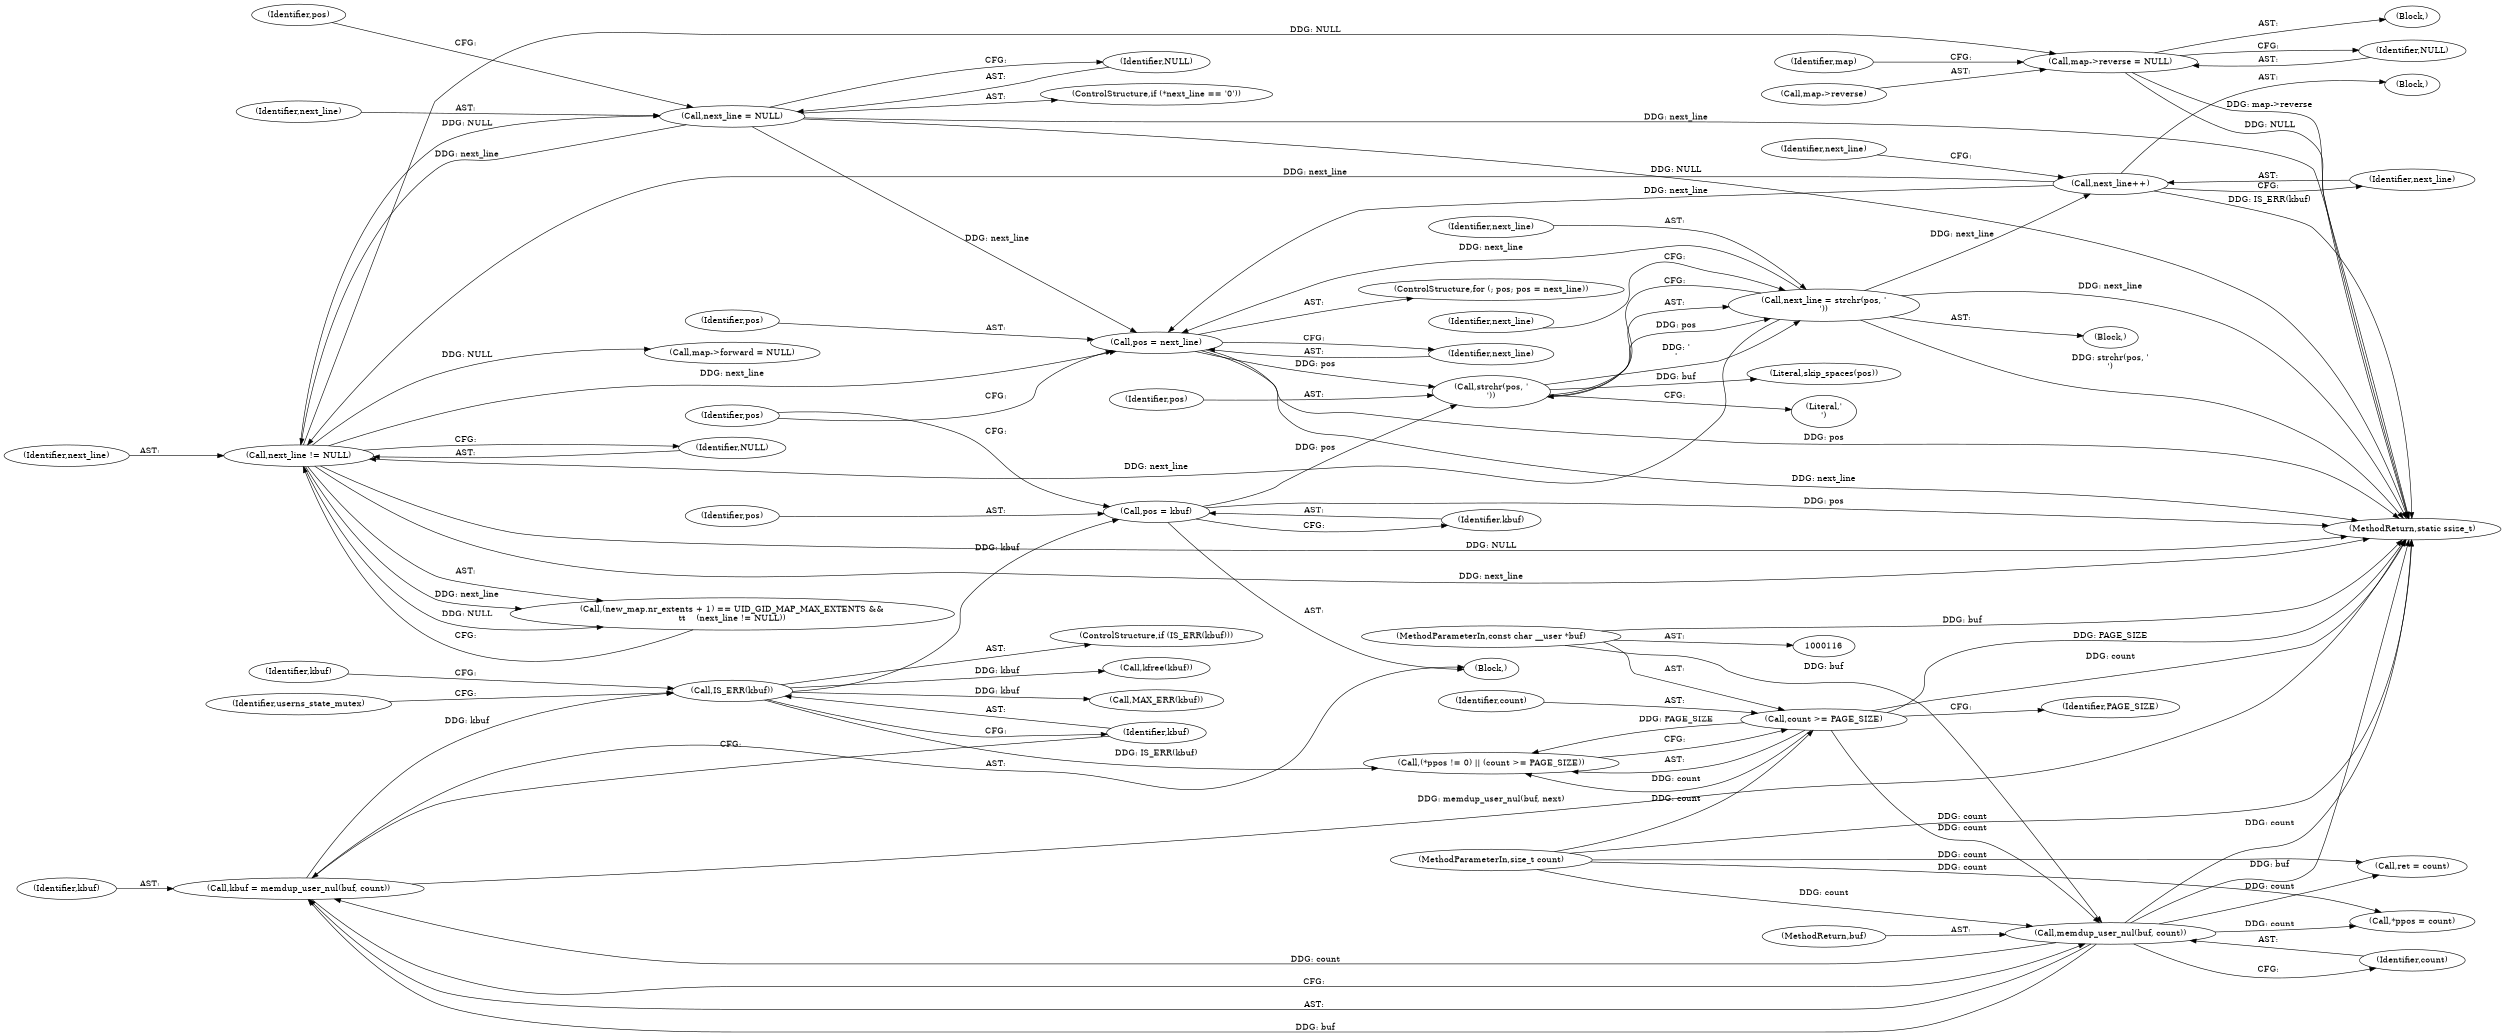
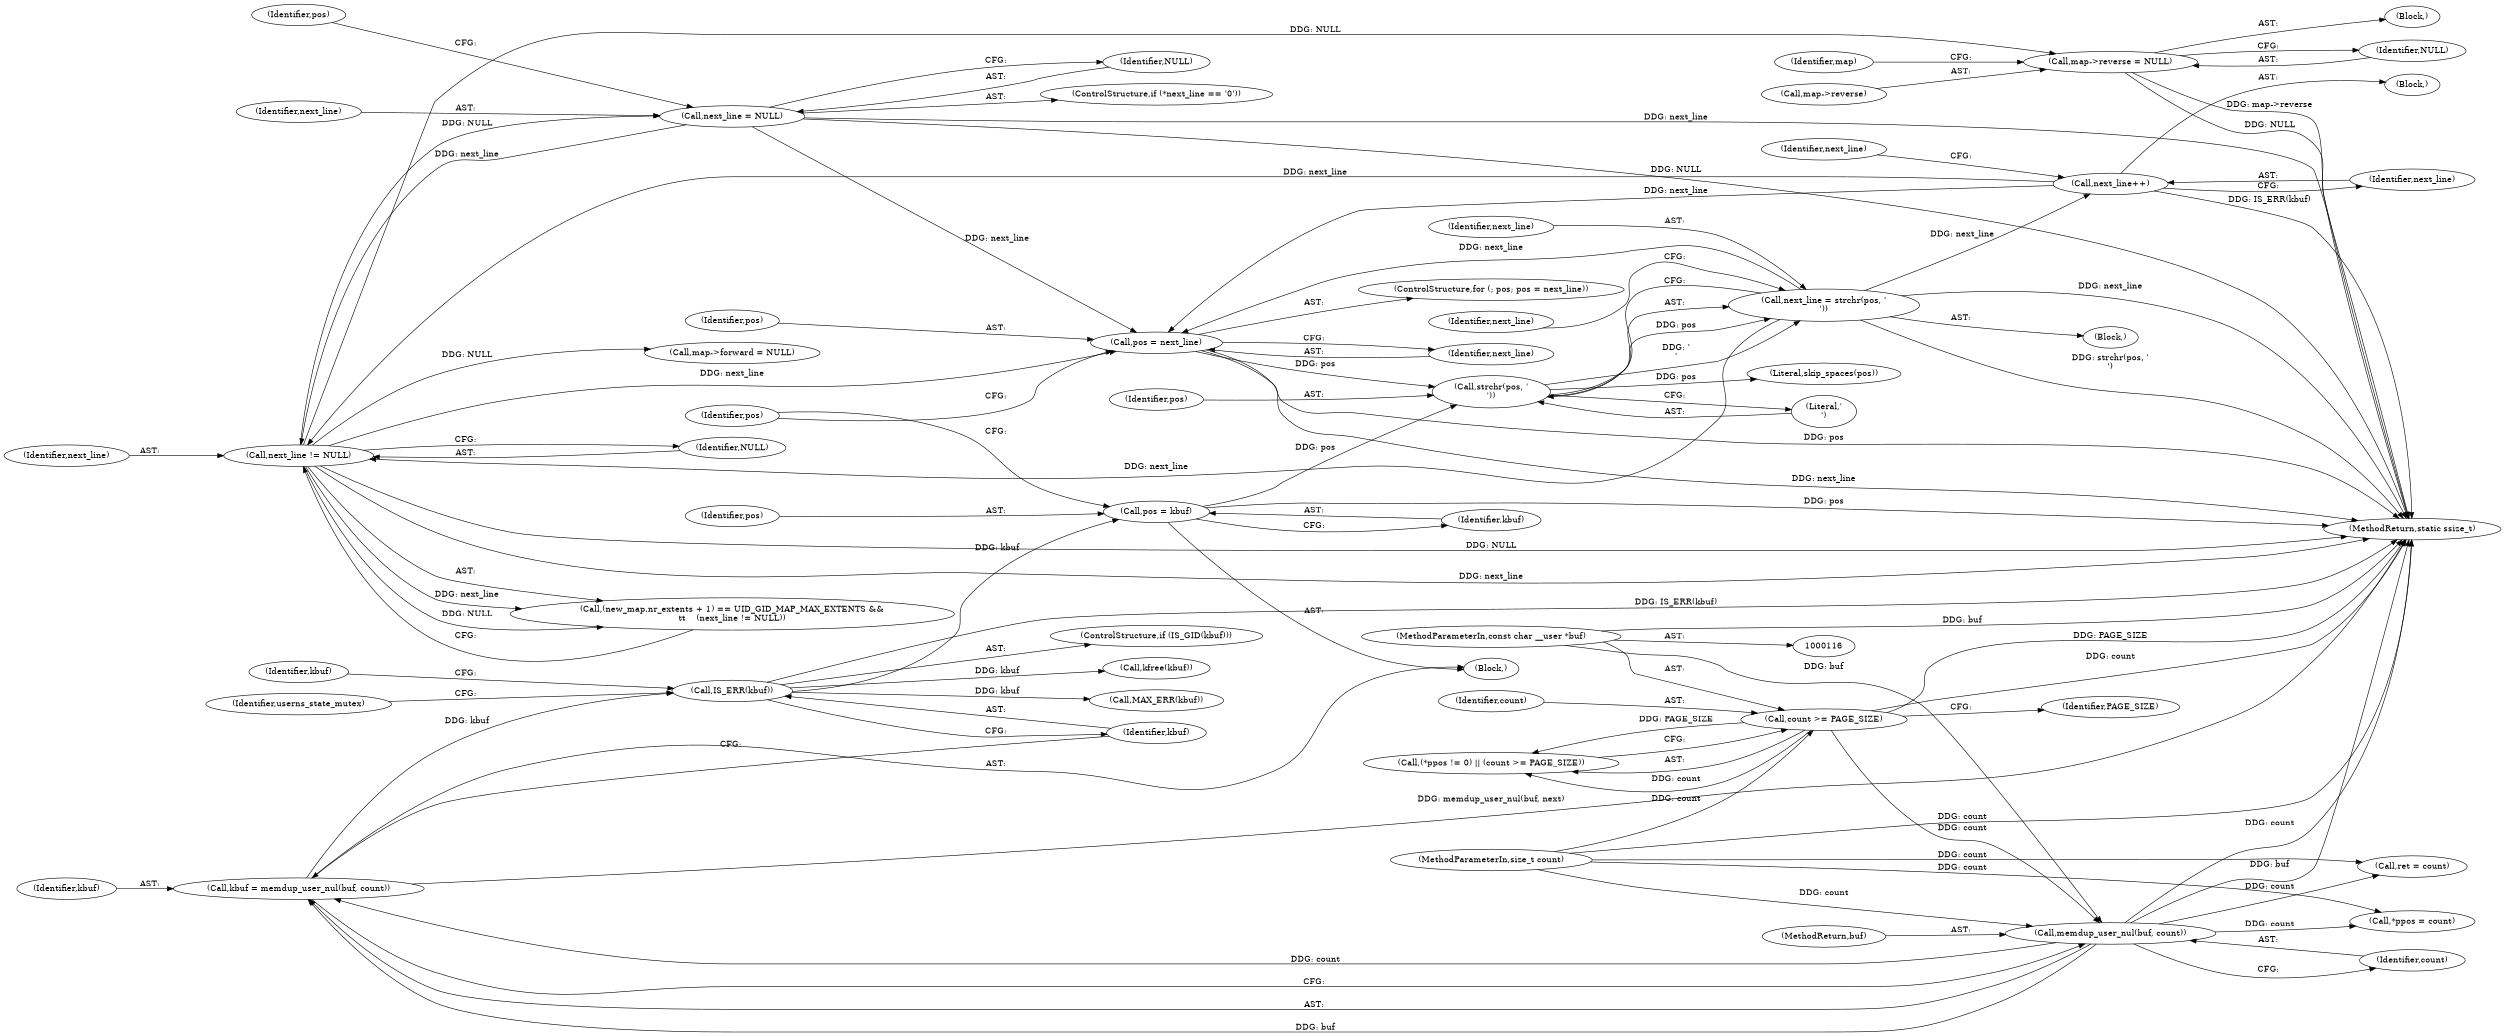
  digraph {
    rankdir=LR
    n1 [label="(Call,map->reverse = NULL)"]
    n2 [label="(Block,)"]
    n3 [label="(Identifier,NULL)"]
    n4 [label="(MethodReturn,static ssize_t)"]
    n5 [label="(Call,next_line != NULL)"]
    n6 [label="(Call,next_line = NULL)"]
    n7 [label="(Call,pos = next_line)"]
    n8 [label="(Call,map->forward = NULL)"]
    n9 [label="(Identifier,NULL)"]
    n10 [label="(Call,(new_map.nr_extents + 1) == UID_GID_MAP_MAX_EXTENTS &&\n\t\t    (next_line != NULL))"]
    n11 [label="(ControlStructure,if (*next_line == '\0'))"]
    n12 [label="(Identifier,NULL)"]
    n13 [label="(Call,strchr(pos, '\n'))"]
    n14 [label="(ControlStructure,for (; pos; pos = next_line))"]
    n15 [label="(Identifier,next_line)"]
    n16 [label="(Call,next_line++)"]
    n17 [label="(Block,)"]
    n18 [label="(Identifier,next_line)"]
    n19 [label="(Call,next_line = strchr(pos, '\n'))"]
    n20 [label="(Block,)"]
    n21 [label="(Literal,'\n')"]
    n22 [label="(Literal,skip_spaces(pos))"]
    n23 [label="(Call,pos = kbuf)"]
    n24 [label="(Block,)"]
    n25 [label="(Identifier,kbuf)"]
    n26 [label="(Call,IS_ERR(kbuf))"]
-   n27 [label="(ControlStructure,if (IS_ERR(kbuf)))"]
+   n27 [label="(ControlStructure,if (IS_GID(kbuf)))"]
    n28 [label="(Identifier,kbuf)"]
    n29 [label="(Call,kfree(kbuf))"]
    n30 [label="(Call,MAX_ERR(kbuf))"]
    n31 [label="(Call,kbuf = memdup_user_nul(buf, count))"]
    n32 [label="(Call,memdup_user_nul(buf, count))"]
    n33 [label="(Call,*ppos = count)"]
    n34 [label="(Identifier,count)"]
    n35 [label="(Call,ret = count)"]
    n36 [label="(MethodParameterIn,const char __user *buf)"]
    1000116
    n38 [label="(Call,count >= PAGE_SIZE)"]
    n39 [label="(Identifier,PAGE_SIZE)"]
    n40 [label="(Call,(*ppos != 0) || (count >= PAGE_SIZE))"]
    n41 [label="(MethodParameterIn,size_t count)"]
    n42 [label="(Identifier,map)"]
    n43 [label="(Identifier,pos)"]
    n44 [label="(Identifier,kbuf)"]
    n45 [label="(Identifier,next_line)"]
    n46 [label="(Identifier,next_line)"]
    n47 [label="(Identifier,pos)"]
    n48 [label="(Identifier,pos)"]
    n49 [label="(Identifier,next_line)"]
    n50 [label="(Identifier,count)"]
    n51 [label="(Identifier,pos)"]
    n52 [label="(MethodReturn,buf)"]
    n53 [label="(Identifier,kbuf)"]
    n54 [label="(Identifier,next_line)"]
    n55 [label="(Call,map->reverse)"]
    n56 [label="(Identifier,pos)"]
    n57 [label="(Identifier,next_line)"]
    n58 [label="(Identifier,userns_state_mutex)"]
    n1 -> n2 [label="AST: "]
    n1 -> n3 [label="CFG: "]
    n1 -> n4 [label="DDG: NULL"]
    n1 -> n4 [label="DDG: map->reverse"]
    n3 -> n1 [label="AST: "]
    n5 -> n1 [label="DDG: NULL"]
    n5 -> n4 [label="DDG: NULL"]
    n5 -> n4 [label="DDG: next_line"]
    n5 -> n6 [label="DDG: NULL"]
    n5 -> n7 [label="DDG: next_line"]
    n5 -> n8 [label="DDG: NULL"]
    n5 -> n9 [label="CFG: "]
    n5 -> n10 [label="AST: "]
    n5 -> n10 [label="DDG: next_line"]
    n5 -> n10 [label="DDG: NULL"]
    n6 -> n4 [label="DDG: next_line"]
    n6 -> n4 [label="DDG: NULL"]
    n6 -> n5 [label="DDG: next_line"]
    n6 -> n7 [label="DDG: next_line"]
    n6 -> n11 [label="AST: "]
    n6 -> n12 [label="CFG: "]
    n7 -> n4 [label="DDG: pos"]
    n7 -> n4 [label="DDG: next_line"]
    n7 -> n13 [label="DDG: pos"]
    n7 -> n14 [label="AST: "]
    n7 -> n15 [label="CFG: "]
    n9 -> n5 [label="AST: "]
    n10 -> n5 [label="CFG: "]
    n12 -> n6 [label="AST: "]
    n13 -> n19 [label="AST: "]
    n13 -> n19 [label="DDG: pos"]
    n13 -> n19 [label="DDG: '\n'"]
    n13 -> n21 [label="CFG: "]
-   n13 -> n22 [label="DDG: buf"]
+   n13 -> n22 [label="DDG: pos"]
    n15 -> n7 [label="AST: "]
    n16 -> n4 [label="DDG: IS_ERR(kbuf)"]
    n16 -> n5 [label="DDG: next_line"]
    n16 -> n7 [label="DDG: next_line"]
    n16 -> n17 [label="AST: "]
    n16 -> n18 [label="CFG: "]
    n18 -> n16 [label="AST: "]
    n19 -> n4 [label="DDG: next_line"]
    n19 -> n4 [label="DDG: strchr(pos, '\n')"]
    n19 -> n5 [label="DDG: next_line"]
    n19 -> n7 [label="DDG: next_line"]
    n19 -> n13 [label="CFG: "]
    n19 -> n16 [label="DDG: next_line"]
    n19 -> n20 [label="AST: "]
+   n21 -> n13 [label="AST: "]
    n23 -> n4 [label="DDG: pos"]
    n23 -> n13 [label="DDG: pos"]
    n23 -> n24 [label="AST: "]
    n23 -> n25 [label="CFG: "]
    n25 -> n23 [label="AST: "]
-   n26 -> n40 [label="DDG: IS_ERR(kbuf)"]
+   n26 -> n4 [label="DDG: IS_ERR(kbuf)"]
    n26 -> n23 [label="DDG: kbuf"]
    n26 -> n27 [label="AST: "]
    n26 -> n28 [label="CFG: "]
    n26 -> n29 [label="DDG: kbuf"]
    n26 -> n30 [label="DDG: kbuf"]
    n28 -> n26 [label="AST: "]
    n28 -> n31 [label="CFG: "]
    n31 -> n4 [label="DDG: memdup_user_nul(buf, next)"]
    n31 -> n24 [label="AST: "]
    n31 -> n26 [label="DDG: kbuf"]
    n31 -> n32 [label="CFG: "]
    n32 -> n4 [label="DDG: count"]
    n32 -> n4 [label="DDG: buf"]
    n32 -> n31 [label="AST: "]
    n32 -> n31 [label="DDG: buf"]
    n32 -> n31 [label="DDG: count"]
    n32 -> n33 [label="DDG: count"]
    n32 -> n34 [label="CFG: "]
    n32 -> n35 [label="DDG: count"]
    n34 -> n32 [label="AST: "]
    n36 -> n4 [label="DDG: buf"]
    n36 -> n32 [label="DDG: buf"]
    n36 -> 1000116 [label="AST: "]
    n36 -> n38 [label="AST: "]
    n38 -> n4 [label="DDG: PAGE_SIZE"]
    n38 -> n4 [label="DDG: count"]
    n38 -> n32 [label="DDG: count"]
    n38 -> n39 [label="CFG: "]
    n38 -> n40 [label="AST: "]
    n38 -> n40 [label="DDG: count"]
    n38 -> n40 [label="DDG: PAGE_SIZE"]
    n40 -> n38 [label="CFG: "]
    n41 -> n4 [label="DDG: count"]
    n41 -> n32 [label="DDG: count"]
    n41 -> n33 [label="DDG: count"]
    n41 -> n35 [label="DDG: count"]
    n41 -> n38 [label="DDG: count"]
    n42 -> n1 [label="CFG: "]
    n43 -> n7 [label="AST: "]
    n44 -> n31 [label="AST: "]
    n45 -> n5 [label="AST: "]
    n46 -> n19 [label="CFG: "]
    n47 -> n13 [label="AST: "]
    n48 -> n6 [label="CFG: "]
    n49 -> n19 [label="AST: "]
    n50 -> n38 [label="AST: "]
    n51 -> n23 [label="AST: "]
    n52 -> n32 [label="AST: "]
    n53 -> n26 [label="CFG: "]
    n54 -> n6 [label="AST: "]
    n55 -> n1 [label="AST: "]
    n56 -> n7 [label="CFG: "]
    n56 -> n23 [label="CFG: "]
    n57 -> n16 [label="CFG: "]
    n58 -> n26 [label="CFG: "]
  }
